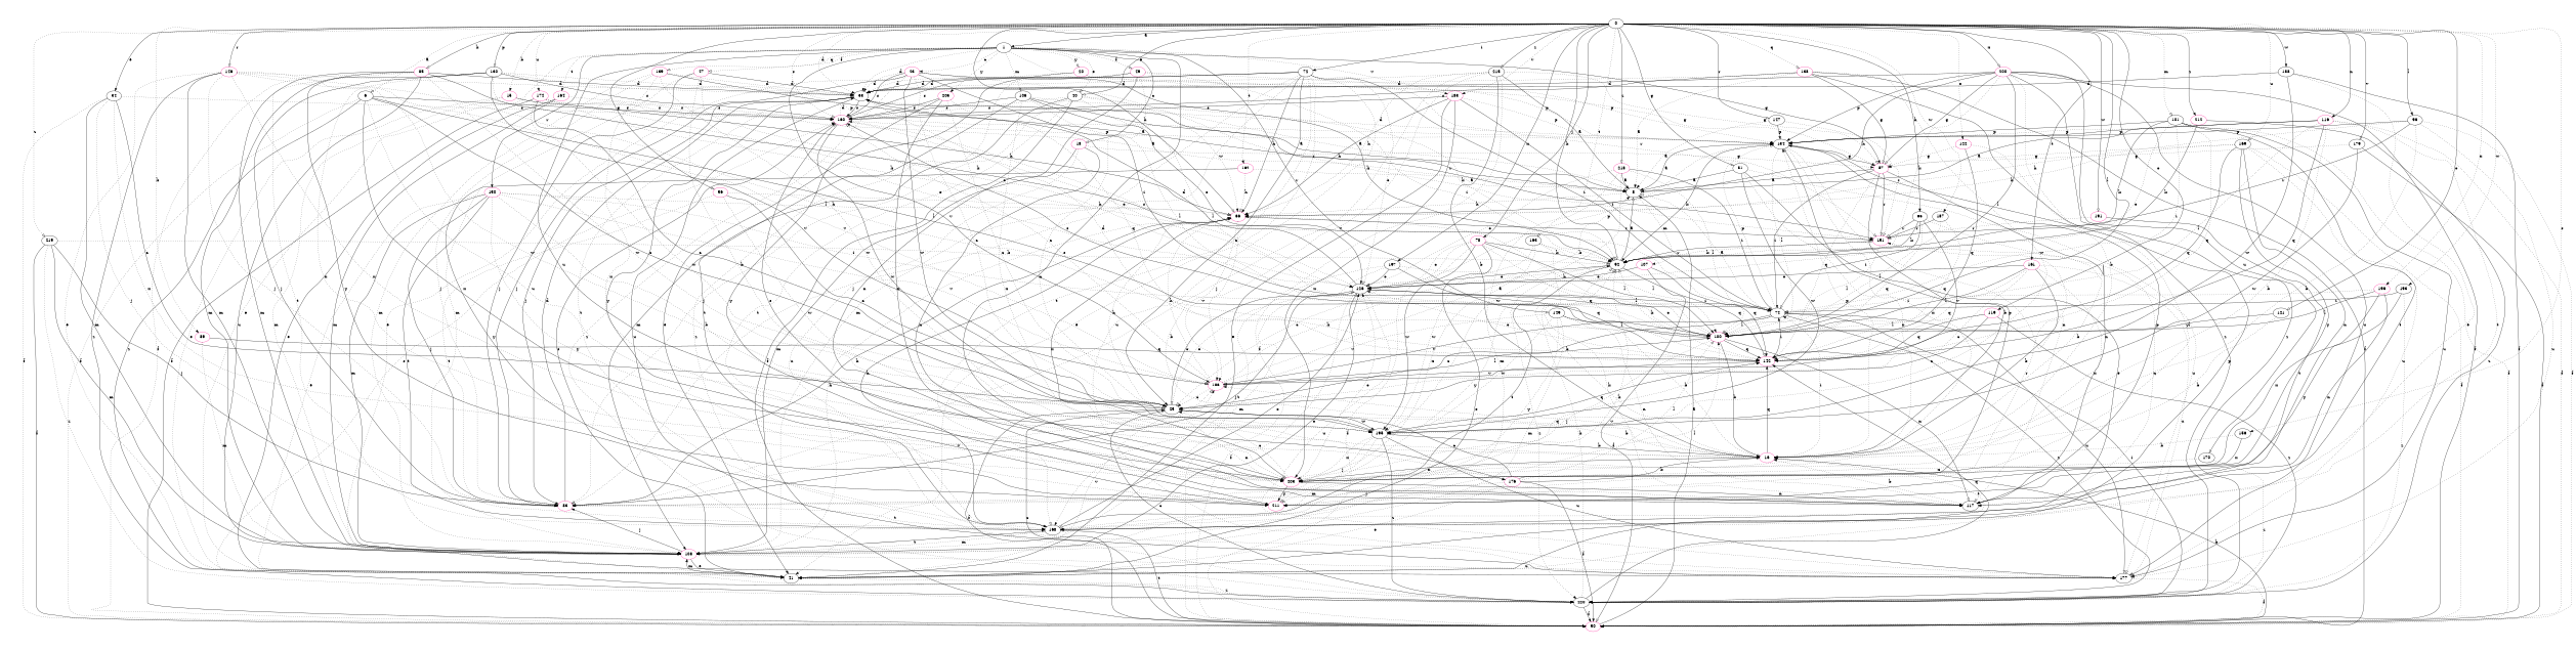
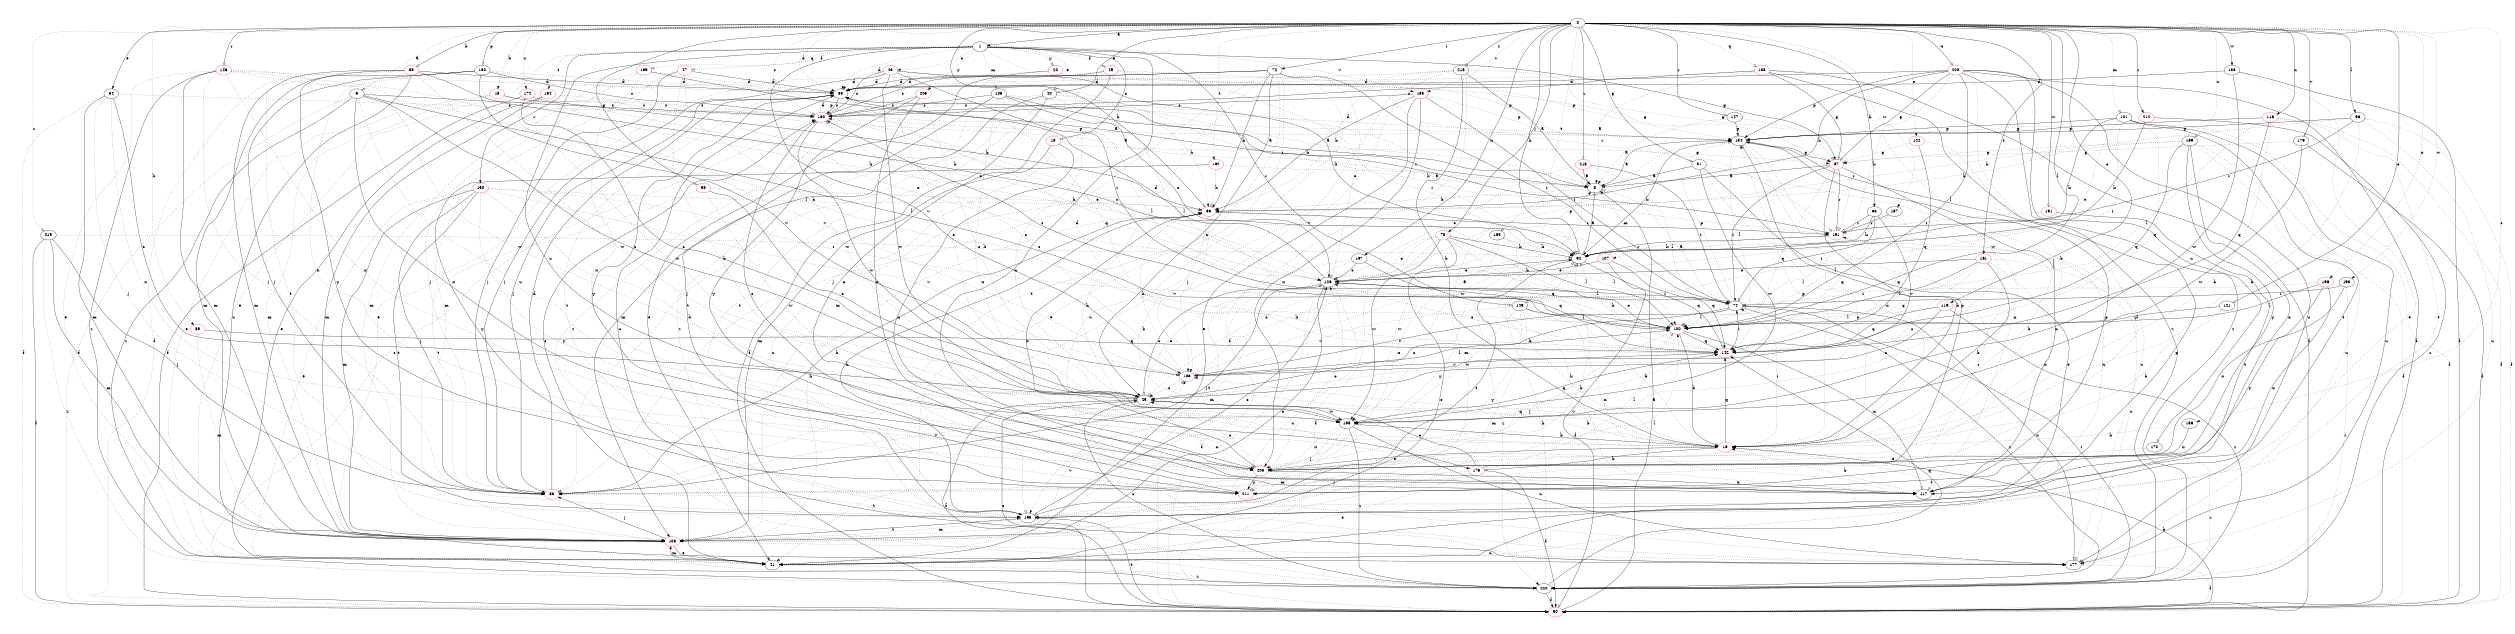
  strict digraph {
    node [color=deeppink]
    edge [arrowhead=normal style=dotted]
    0 [color=black]
    1 [color=black]
    6 [color=black]
    15
    33 [color=black]
    34 [color=black]
    40 [color=black]
    51 [color=black]
    56
    65 [color=black]
    66
    72 [color=black]
    78
    85
    89
    92 [color=black]
    96 [color=black]
    100
    101 [color=black]
    116
    119
    121 [color=black]
    122
    130 [color=black]
    138
    146
    147 [color=black]
    156 [color=black]
    160
    161
    162
    163 [color=black]
    169 [color=black]
    174
    179 [color=black]
    183
    187 [color=black]
    188 [color=black]
    191
    193 [color=black]
    196
    197 [color=black]
    200
    212
    215 [color=black]
    218
    219 [color=black]
    18
    20
    23
    41 [color=black]
    47
    49
    57
    106 [color=black]
    117 [color=black]
    139
    149 [color=black]
    150
    151
    164
    176
    186
    205
    25 [color=black]
    50
    203
    220 [color=black]
    108
    8 [color=black]
    168 [color=black]
    177 [color=black]
    83
    211
    195 [color=black]
    16
    74 [color=black]
    142
    126 [color=black]
    134 [color=black]
    170 [color=black]
    107
    0 -> 1 [label=a style=solid]
    0 -> 6 [arrowhead=onormal label=a]
    0 -> 15 [label=b]
    0 -> 33 [label=d]
    0 -> 34 [label=e style=solid]
    0 -> 40 [arrowhead=onormal label=e style=solid]
    0 -> 51 [arrowhead=onormal label=g style=solid]
    0 -> 56 [arrowhead=onormal label=g style=solid]
    0 -> 65 [label=h style=solid]
    0 -> 66 [arrowhead=onormal label=h style=solid]
    0 -> 72 [label=i style=solid]
    0 -> 78 [label=j style=solid]
    0 -> 85 [arrowhead=onormal label=k style=solid]
    0 -> 89 [label=k]
    0 -> 92 [arrowhead=onormal label=k style=solid]
    0 -> 96 [label=l style=solid]
    0 -> 100 [arrowhead=onormal label=l style=solid]
    0 -> 101 [arrowhead=onormal label=m]
    0 -> 116 [label=n style=solid]
    0 -> 119 [label=o style=solid]
    0 -> 121 [arrowhead=onormal label=o style=solid]
    0 -> 122 [label=o]
    0 -> 130 [arrowhead=onormal label=p style=solid]
    0 -> 138 [arrowhead=onormal label=q]
    0 -> 146 [arrowhead=onormal label=r style=solid]
    0 -> 147 [arrowhead=onormal label=r style=solid]
    0 -> 156 [label=s]
    0 -> 160 [arrowhead=onormal label=s]
    0 -> 161 [label=t style=solid]
    0 -> 162 [label=t]
    0 -> 163 [arrowhead=onormal label=t]
    0 -> 169 [arrowhead=onormal label=u]
    0 -> 174 [label=u]
    0 -> 179 [arrowhead=onormal label=v style=solid]
    0 -> 183 [label=v]
    0 -> 187 [label=w]
    0 -> 188 [label=w style=solid]
    0 -> 191 [arrowhead=onormal label=w style=solid]
    0 -> 193 [label=w]
    0 -> 196 [label=x]
    0 -> 197 [label=x style=solid]
    0 -> 200 [arrowhead=onormal label=x style=solid]
    0 -> 212 [label=z style=solid]
    0 -> 215 [arrowhead=onormal label=z style=solid]
    0 -> 218 [arrowhead=onormal label=z style=solid]
    0 -> 219 [arrowhead=onormal label=z]
    1 -> 33 [label=d]
    1 -> 40 [arrowhead=onormal label=e]
    1 -> 183 [label=v]
    1 -> 18 [arrowhead=onormal label=c style=solid]
    1 -> 20 [arrowhead=onormal label=y]
    1 -> 23 [label=c]
    1 -> 41 [arrowhead=onormal label=e]
    1 -> 47 [arrowhead=onormal label=f]
    1 -> 49 [arrowhead=onormal label=f]
    1 -> 57 [label=g style=solid]
    1 -> 106 [arrowhead=onormal label=m]
    1 -> 117 [arrowhead=onormal label=n style=solid]
    1 -> 139 [arrowhead=onormal label=q]
    1 -> 149 [arrowhead=onormal label=r style=solid]
    1 -> 150 [label=r style=solid]
    1 -> 151 [arrowhead=onormal label=r]
    1 -> 164 [label=t]
    1 -> 176 [arrowhead=onormal label=u style=solid]
    1 -> 186 [label=v style=solid]
    1 -> 205 [label=y]
    6 -> 100 [arrowhead=onormal label=l style=solid]
    6 -> 160 [label=s style=solid]
    6 -> 176 [label=u]
    6 -> 25 [arrowhead=onormal label=c style=solid]
    6 -> 50 [label=f]
    6 -> 203 [arrowhead=onormal label=x style=solid]
    6 -> 220 [arrowhead=onormal label=z style=solid]
    15 -> 66 [arrowhead=onormal label=h style=solid]
    15 -> 160 [arrowhead=onormal label=s]
    15 -> 41 [label=e]
    15 -> 108 [arrowhead=onormal label=m]
    33 -> 160 [label=s style=solid]
    33 -> 8 [label=a style=solid]
    33 -> 168 [label=t]
    33 -> 177 [label=u style=solid]
    33 -> 83 [label=j style=solid]
    33 -> 211 [arrowhead=onormal label=y style=solid]
    34 -> 160 [arrowhead=onormal label=s]
    34 -> 25 [arrowhead=onormal label=c style=solid]
    34 -> 50 [arrowhead=onormal label=f]
    34 -> 203 [arrowhead=onormal label=x]
    34 -> 108 [arrowhead=onormal label=m style=solid]
    34 -> 83 [label=j]
-   40 -> 66 [label=w]
+   40 -> 66 [label=h]
    40 -> 92 [arrowhead=onormal label=k]
    40 -> 100 [label=l]
    40 -> 160 [label=s]
    40 -> 50 [label=f style=solid]
    40 -> 108 [label=m style=solid]
    40 -> 168 [arrowhead=onormal label=t]
    40 -> 83 [arrowhead=onormal label=j]
    51 -> 41 [arrowhead=onormal label=e style=solid]
    51 -> 203 [label=x]
    51 -> 8 [arrowhead=onormal label=a style=solid]
    51 -> 177 [arrowhead=onormal label=u]
    51 -> 195 [label=w style=solid]
    56 -> 66 [arrowhead=onormal label=h]
    56 -> 25 [arrowhead=onormal label=c style=solid]
    56 -> 168 [arrowhead=onormal label=t]
    56 -> 195 [label=w]
    65 -> 92 [label=k style=solid]
    65 -> 151 [arrowhead=onormal label=r style=solid]
    65 -> 186 [arrowhead=onormal label=v style=solid]
    65 -> 16 [arrowhead=onormal label=b]
    65 -> 74 [arrowhead=onormal label=i style=solid]
    65 -> 142 [arrowhead=onormal label=q]
    66 -> 151 [label=r style=solid]
    66 -> 186 [label=v]
    66 -> 203 [arrowhead=onormal label=x style=solid]
    66 -> 16 [arrowhead=onormal label=b]
    72 -> 33 [label=d style=solid]
    72 -> 66 [label=h style=solid]
    72 -> 160 [arrowhead=onormal label=s style=solid]
    72 -> 41 [label=e]
    72 -> 25 [label=c style=solid]
    72 -> 108 [arrowhead=onormal label=m]
    72 -> 168 [arrowhead=onormal label=t]
    72 -> 177 [arrowhead=onormal label=u]
    72 -> 83 [arrowhead=onormal label=j]
    72 -> 74 [arrowhead=onormal label=i style=solid]
    72 -> 126 [arrowhead=onormal label=o]
    78 -> 92 [arrowhead=onormal label=k style=solid]
    78 -> 100 [label=l style=solid]
    78 -> 41 [arrowhead=onormal label=e style=solid]
    78 -> 25 [arrowhead=onormal label=c]
    78 -> 50 [arrowhead=onormal label=f]
    78 -> 195 [label=w style=solid]
    78 -> 142 [label=q]
    78 -> 126 [arrowhead=onormal label=o]
    85 -> 33 [arrowhead=onormal label=d style=solid]
    85 -> 92 [label=k style=solid]
    85 -> 50 [label=f]
    85 -> 108 [arrowhead=onormal label=m style=solid]
    85 -> 168 [label=t]
    85 -> 177 [arrowhead=onormal label=u style=solid]
    85 -> 211 [label=y style=solid]
    85 -> 195 [label=w]
    89 -> 108 [label=m]
    89 -> 142 [label=q style=solid]
    92 -> 151 [arrowhead=onormal label=r style=solid]
    92 -> 220 [label=z]
    92 -> 8 [arrowhead=onormal label=a style=solid]
    92 -> 168 [arrowhead=onormal label=t style=solid]
    92 -> 211 [arrowhead=onormal label=y]
    92 -> 142 [arrowhead=onormal label=q style=solid]
    92 -> 126 [arrowhead=onormal label=o style=solid]
    96 -> 66 [label=h]
    96 -> 151 [arrowhead=onormal label=r style=solid]
    96 -> 50 [arrowhead=onormal label=f]
    96 -> 177 [arrowhead=onormal label=u]
    96 -> 16 [label=b]
    96 -> 134 [label=p style=solid]
    100 -> 66 [arrowhead=onormal label=h]
    100 -> 160 [label=s style=solid]
    100 -> 117 [arrowhead=onormal label=n style=solid]
    100 -> 83 [label=j]
    100 -> 16 [arrowhead=onormal label=b style=solid]
    100 -> 142 [label=q style=solid]
    100 -> 126 [label=o style=solid]
    101 -> 92 [label=k style=solid]
    101 -> 50 [arrowhead=onormal label=f]
    101 -> 168 [arrowhead=onormal label=t style=solid]
    101 -> 177 [label=u style=solid]
-   101 -> 74 [arrowhead=onormal label=i]
+   101 -> 149 [arrowhead=onormal label=i]
    101 -> 142 [label=q]
    101 -> 126 [arrowhead=onormal label=o]
    101 -> 134 [arrowhead=onormal label=p style=solid]
    116 -> 100 [label=l]
    116 -> 50 [arrowhead=onormal label=f]
-   116 -> 8 [arrowhead=onormal label=a style=solid]
    116 -> 168 [label=t]
    116 -> 16 [label=b]
    116 -> 142 [label=q style=solid]
    116 -> 134 [label=p style=solid]
    119 -> 100 [arrowhead=onormal label=l]
    119 -> 25 [arrowhead=onormal label=c style=solid]
    119 -> 220 [label=z style=solid]
    119 -> 142 [arrowhead=onormal label=q style=solid]
    121 -> 100 [label=l style=solid]
    121 -> 16 [arrowhead=onormal label=b]
    122 -> 57 [arrowhead=onormal label=g]
    122 -> 211 [label=y]
    122 -> 142 [arrowhead=onormal label=q style=solid]
    130 -> 33 [label=d]
    130 -> 92 [label=k]
    130 -> 160 [arrowhead=onormal label=s style=solid]
    130 -> 186 [arrowhead=onormal label=v style=solid]
    130 -> 203 [label=x]
    130 -> 108 [label=m style=solid]
    130 -> 83 [label=j style=solid]
    130 -> 134 [arrowhead=onormal label=p]
    138 -> 33 [label=d]
    138 -> 160 [arrowhead=onormal label=s style=solid]
    138 -> 57 [arrowhead=onormal label=g style=solid]
    138 -> 50 [arrowhead=onormal label=f style=solid]
    138 -> 220 [arrowhead=onormal label=z style=solid]
    138 -> 8 [label=a]
    138 -> 195 [label=w]
    146 -> 33 [arrowhead=onormal label=d]
    146 -> 100 [label=l]
    146 -> 41 [label=e]
    146 -> 186 [arrowhead=onormal label=v]
    146 -> 203 [label=x]
    146 -> 220 [arrowhead=onormal label=z style=solid]
    146 -> 108 [label=m style=solid]
    146 -> 83 [arrowhead=onormal label=j]
    146 -> 195 [label=w]
    147 -> 151 [arrowhead=onormal label=r]
    147 -> 8 [label=a]
    147 -> 134 [label=p style=solid]
    156 -> 203 [label=x style=solid]
    156 -> 16 [label=b]
    160 -> 33 [label=d]
    160 -> 195 [arrowhead=onormal label=w style=solid]
    160 -> 126 [arrowhead=onormal label=o]
    160 -> 134 [label=p]
    161 -> 100 [label=l style=solid]
    161 -> 25 [label=c]
    161 -> 203 [arrowhead=onormal label=x]
    161 -> 177 [arrowhead=onormal label=u]
    161 -> 16 [arrowhead=onormal label=b style=solid]
    161 -> 142 [arrowhead=onormal label=q]
    161 -> 126 [label=o style=solid]
    162 -> 66 [arrowhead=onormal label=h]
    162 -> 8 [arrowhead=onormal label=a]
    162 -> 211 [label=y style=solid]
    163 -> 92 [label=k]
    163 -> 100 [label=l]
    163 -> 203 [arrowhead=onormal label=x]
    163 -> 195 [label=w]
    163 -> 16 [label=b]
    169 -> 66 [label=h]
    169 -> 57 [arrowhead=onormal label=g]
    169 -> 117 [label=n style=solid]
    169 -> 50 [label=f]
    169 -> 177 [arrowhead=onormal label=u]
    169 -> 211 [arrowhead=onormal label=y style=solid]
    169 -> 142 [label=q style=solid]
    174 -> 160 [arrowhead=onormal label=s]
    174 -> 25 [label=c style=solid]
    174 -> 50 [arrowhead=onormal label=f style=solid]
    174 -> 8 [arrowhead=onormal label=a]
    174 -> 195 [arrowhead=onormal label=w]
    174 -> 126 [label=o]
    179 -> 57 [label=g]
    179 -> 50 [arrowhead=onormal label=f style=solid]
    179 -> 195 [arrowhead=onormal label=w style=solid]
    183 -> 66 [label=h style=solid]
    183 -> 160 [arrowhead=onormal label=s style=solid]
    183 -> 41 [label=e style=solid]
    183 -> 203 [label=x style=solid]
    183 -> 74 [arrowhead=onormal label=i style=solid]
    183 -> 134 [label=p]
    187 -> 100 [arrowhead=onormal label=l]
    187 -> 151 [arrowhead=onormal label=r style=solid]
    187 -> 142 [label=q]
    188 -> 33 [label=d style=solid]
    188 -> 41 [arrowhead=onormal label=e]
    188 -> 50 [label=f style=solid]
    188 -> 195 [label=w style=solid]
    191 -> 151 [arrowhead=onormal label=r]
    191 -> 168 [arrowhead=onormal label=t style=solid]
    193 -> 203 [arrowhead=onormal label=x style=solid]
    193 -> 220 [label=z]
    193 -> 74 [arrowhead=onormal label=i style=solid]
    196 -> 100 [label=l style=solid]
    196 -> 117 [label=n style=solid]
    196 -> 211 [label=y style=solid]
    196 -> 74 [arrowhead=onormal label=i]
    197 -> 100 [arrowhead=onormal label=l]
    197 -> 108 [arrowhead=onormal label=m]
    197 -> 168 [label=t]
    197 -> 142 [arrowhead=onormal label=q style=solid]
    197 -> 126 [arrowhead=onormal label=o style=solid]
    200 -> 33 [arrowhead=onormal label=d style=solid]
    200 -> 66 [label=h style=solid]
    200 -> 92 [label=k]
    200 -> 100 [label=l style=solid]
    200 -> 57 [arrowhead=onormal label=g style=solid]
    200 -> 50 [arrowhead=onormal label=f style=solid]
    200 -> 220 [label=z style=solid]
    200 -> 177 [arrowhead=onormal label=u style=solid]
    200 -> 16 [label=b]
    200 -> 134 [label=p style=solid]
    200 -> 170 [arrowhead=onormal label=u style=solid]
    212 -> 92 [label=k style=solid]
    212 -> 220 [label=z style=solid]
    212 -> 134 [label=p]
    215 -> 33 [label=d]
    215 -> 66 [label=h]
    215 -> 57 [arrowhead=onormal label=g]
    215 -> 186 [label=v]
    215 -> 50 [label=f]
    215 -> 8 [label=a style=solid]
    215 -> 83 [label=j]
    215 -> 16 [label=b style=solid]
    218 -> 100 [arrowhead=onormal label=l]
    218 -> 108 [label=m]
    218 -> 8 [arrowhead=onormal label=a style=solid]
    218 -> 195 [arrowhead=onormal label=w]
    218 -> 74 [arrowhead=onormal label=i style=solid]
    218 -> 126 [arrowhead=onormal label=o]
    219 -> 92 [arrowhead=onormal label=k]
    219 -> 50 [arrowhead=onormal label=f style=solid]
    219 -> 220 [label=z]
    219 -> 108 [arrowhead=onormal label=m style=solid]
    219 -> 83 [label=j style=solid]
    18 -> 57 [label=g]
    18 -> 117 [label=n style=solid]
    18 -> 108 [label=m style=solid]
    18 -> 177 [arrowhead=onormal label=u]
    20 -> 33 [arrowhead=onormal label=d]
    20 -> 41 [label=e style=solid]
    20 -> 57 [arrowhead=onormal label=g]
    20 -> 134 [label=p]
    23 -> 33 [label=d]
    23 -> 92 [label=k style=solid]
    23 -> 160 [arrowhead=onormal label=s style=solid]
    23 -> 41 [arrowhead=onormal label=e]
    23 -> 151 [label=r]
    23 -> 25 [arrowhead=onormal label=c]
    23 -> 220 [arrowhead=onormal label=z]
    23 -> 83 [arrowhead=onormal label=j style=solid]
    23 -> 195 [arrowhead=onormal label=w style=solid]
    23 -> 74 [arrowhead=onormal label=i style=solid]
    41 -> 160 [label=s style=solid]
    41 -> 186 [label=v]
    41 -> 220 [arrowhead=onormal label=z]
    41 -> 108 [label=m style=solid]
    41 -> 134 [label=p style=solid]
    47 -> 33 [label=d style=solid]
    47 -> 108 [label=m]
    47 -> 83 [arrowhead=onormal label=j style=solid]
    47 -> 16 [arrowhead=onormal label=b]
    47 -> 126 [arrowhead=onormal label=o]
    49 -> 33 [arrowhead=onormal label=d style=solid]
    49 -> 117 [label=n style=solid]
    49 -> 25 [arrowhead=onormal label=c]
    49 -> 220 [label=z]
    49 -> 74 [arrowhead=onormal label=i]
    49 -> 134 [label=p]
    57 -> 117 [label=n style=solid]
    57 -> 151 [arrowhead=onormal label=r style=solid]
    57 -> 8 [label=a style=solid]
    57 -> 16 [arrowhead=onormal label=b style=solid]
    57 -> 74 [label=i style=solid]
    57 -> 142 [arrowhead=onormal label=q]
    106 -> 100 [label=l]
    106 -> 160 [label=s style=solid]
    106 -> 151 [label=r style=solid]
    106 -> 203 [arrowhead=onormal label=x]
    106 -> 8 [arrowhead=onormal label=a]
    106 -> 168 [label=t style=solid]
    106 -> 126 [label=o style=solid]
    117 -> 92 [arrowhead=onormal label=k]
    117 -> 16 [label=b]
    117 -> 134 [arrowhead=onormal label=p style=solid]
    139 -> 33 [label=d]
    139 -> 203 [arrowhead=onormal label=x]
    139 -> 108 [label=m]
    139 -> 8 [label=a style=solid]
    139 -> 83 [arrowhead=onormal label=j]
    139 -> 195 [arrowhead=onormal label=w]
    149 -> 100 [arrowhead=onormal label=l style=solid]
    149 -> 117 [label=n]
    149 -> 186 [arrowhead=onormal label=v]
    149 -> 108 [label=m]
    149 -> 211 [arrowhead=onormal label=y]
    149 -> 195 [label=w]
    149 -> 16 [arrowhead=onormal label=b]
    150 -> 66 [arrowhead=onormal label=h]
    150 -> 41 [label=e]
    150 -> 186 [arrowhead=onormal label=v]
    150 -> 108 [label=m style=solid]
    150 -> 168 [label=t style=solid]
    150 -> 83 [label=j style=solid]
    150 -> 211 [label=y]
    150 -> 16 [arrowhead=onormal label=b]
    150 -> 74 [arrowhead=onormal label=i]
    151 -> 92 [arrowhead=onormal label=k]
    151 -> 100 [label=l]
    151 -> 117 [arrowhead=onormal label=n]
    164 -> 160 [arrowhead=onormal label=s]
    164 -> 41 [label=e style=solid]
    164 -> 108 [label=m style=solid]
    176 -> 100 [arrowhead=onormal label=l]
    176 -> 41 [label=e]
    176 -> 25 [label=c style=solid]
    176 -> 50 [label=f style=solid]
    176 -> 83 [label=j]
-   176 -> 16 [arrowhead=onormal label=b style=solid]
+   16 -> 176 [arrowhead=onormal label=b style=solid]
    176 -> 134 [arrowhead=onormal label=p style=solid]
    186 -> 66 [label=h]
    186 -> 92 [label=k]
    186 -> 100 [label=l style=solid]
    186 -> 160 [arrowhead=onormal label=s]
    186 -> 25 [label=c]
    186 -> 8 [label=a]
    205 -> 160 [arrowhead=onormal label=s style=solid]
    205 -> 25 [label=c]
    205 -> 203 [label=x style=solid]
    205 -> 211 [label=y style=solid]
    205 -> 142 [arrowhead=onormal label=q]
    25 -> 66 [label=h]
    25 -> 117 [arrowhead=onormal label=n]
    25 -> 50 [label=f style=solid]
    25 -> 195 [label=w style=solid]
    25 -> 16 [arrowhead=onormal label=b]
    25 -> 126 [arrowhead=onormal label=o]
    50 -> 25 [label=c style=solid]
    50 -> 8 [label=a style=solid]
    50 -> 168 [arrowhead=onormal label=t style=solid]
    50 -> 16 [label=b style=solid]
    203 -> 160 [arrowhead=onormal label=s style=solid]
    203 -> 117 [label=n style=solid]
    203 -> 25 [label=c]
    203 -> 211 [label=y style=solid]
    203 -> 142 [label=q]
    203 -> 126 [label=o]
    220 -> 92 [arrowhead=onormal label=k]
    220 -> 160 [label=s]
    220 -> 25 [arrowhead=onormal label=c style=solid]
    220 -> 50 [label=f style=solid]
    220 -> 74 [arrowhead=onormal label=i style=solid]
    220 -> 142 [label=q style=solid]
    108 -> 66 [arrowhead=onormal label=h]
    108 -> 41 [label=e style=solid]
    108 -> 168 [arrowhead=onormal label=t style=solid]
    108 -> 177 [arrowhead=onormal label=u]
    108 -> 83 [label=j style=solid]
    108 -> 126 [arrowhead=onormal label=o style=solid]
    8 -> 66 [arrowhead=onormal label=h]
    8 -> 107 [label=m]
    168 -> 66 [arrowhead=onormal label=h style=solid]
    168 -> 92 [arrowhead=onormal label=k]
    168 -> 100 [label=l]
    168 -> 108 [arrowhead=onormal label=m]
    168 -> 126 [label=o style=solid]
    177 -> 50 [arrowhead=onormal label=f]
    83 -> 33 [label=d style=solid]
    83 -> 66 [arrowhead=onormal label=h style=solid]
    83 -> 186 [arrowhead=onormal label=v]
    83 -> 168 [label=t]
    211 -> 151 [label=r]
    195 -> 203 [label=x]
    195 -> 220 [label=z style=solid]
    195 -> 108 [arrowhead=onormal label=m]
    195 -> 177 [label=u style=solid]
    195 -> 83 [label=j]
    195 -> 16 [label=b style=solid]
    195 -> 142 [label=q style=solid]
    16 -> 186 [label=v]
    16 -> 203 [arrowhead=onormal label=x style=solid]
    16 -> 168 [label=t]
    16 -> 74 [label=i]
    16 -> 142 [label=q style=solid]
    16 -> 134 [label=p]
    74 -> 100 [arrowhead=onormal label=l]
    74 -> 186 [arrowhead=onormal label=v style=solid]
    74 -> 25 [label=c style=solid]
    74 -> 220 [label=z style=solid]
    74 -> 8 [arrowhead=onormal label=a]
    74 -> 177 [arrowhead=onormal label=u style=solid]
    74 -> 134 [arrowhead=onormal label=p]
    142 -> 33 [label=d]
    142 -> 92 [arrowhead=onormal label=k]
    142 -> 186 [arrowhead=onormal label=v style=solid]
    142 -> 74 [label=i style=solid]
    142 -> 126 [label=o]
    126 -> 33 [label=d style=solid]
    126 -> 160 [label=s]
    126 -> 25 [arrowhead=onormal label=c style=solid]
    126 -> 50 [label=f]
    126 -> 177 [arrowhead=onormal label=u]
    126 -> 83 [label=j style=solid]
    126 -> 74 [label=i style=solid]
    126 -> 134 [label=p]
    134 -> 33 [label=d]
    134 -> 92 [label=k style=solid]
    134 -> 100 [label=l]
    134 -> 57 [label=g style=solid]
    134 -> 117 [arrowhead=onormal label=n]
    134 -> 203 [label=x]
    134 -> 8 [label=a style=solid]
    170 -> 203 [arrowhead=onormal label=x]
    170 -> 220 [label=z]
    107 -> 50 [arrowhead=onormal label=f style=solid]
    107 -> 142 [label=q style=solid]
    107 -> 126 [arrowhead=onormal label=o style=solid]
  }
